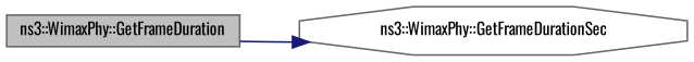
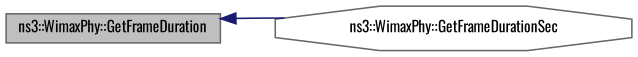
  digraph {
    rankdir=LR
    fontname=Oswald
    node [color=gray40 fontname=Oswald fontsize=10 style=filled]
    n1 [fillcolor=grey75 fontcolor=black height=0.2 label="ns3::WimaxPhy::GetFrameDuration" shape=box width=0.4]
    n2 [fillcolor=white height=0.2 label="ns3::WimaxPhy::GetFrameDurationSec" shape=octagon width=0.4]
-   n1 -> n2 [color=midnightblue fontname=Oswald fontsize=10 labelfontname=Helvetica labelfontsize=10 style=solid]
+   n2 -> n1 [color=midnightblue fontname=Oswald fontsize=10 labelfontname=Helvetica labelfontsize=10 style=solid]
  }
